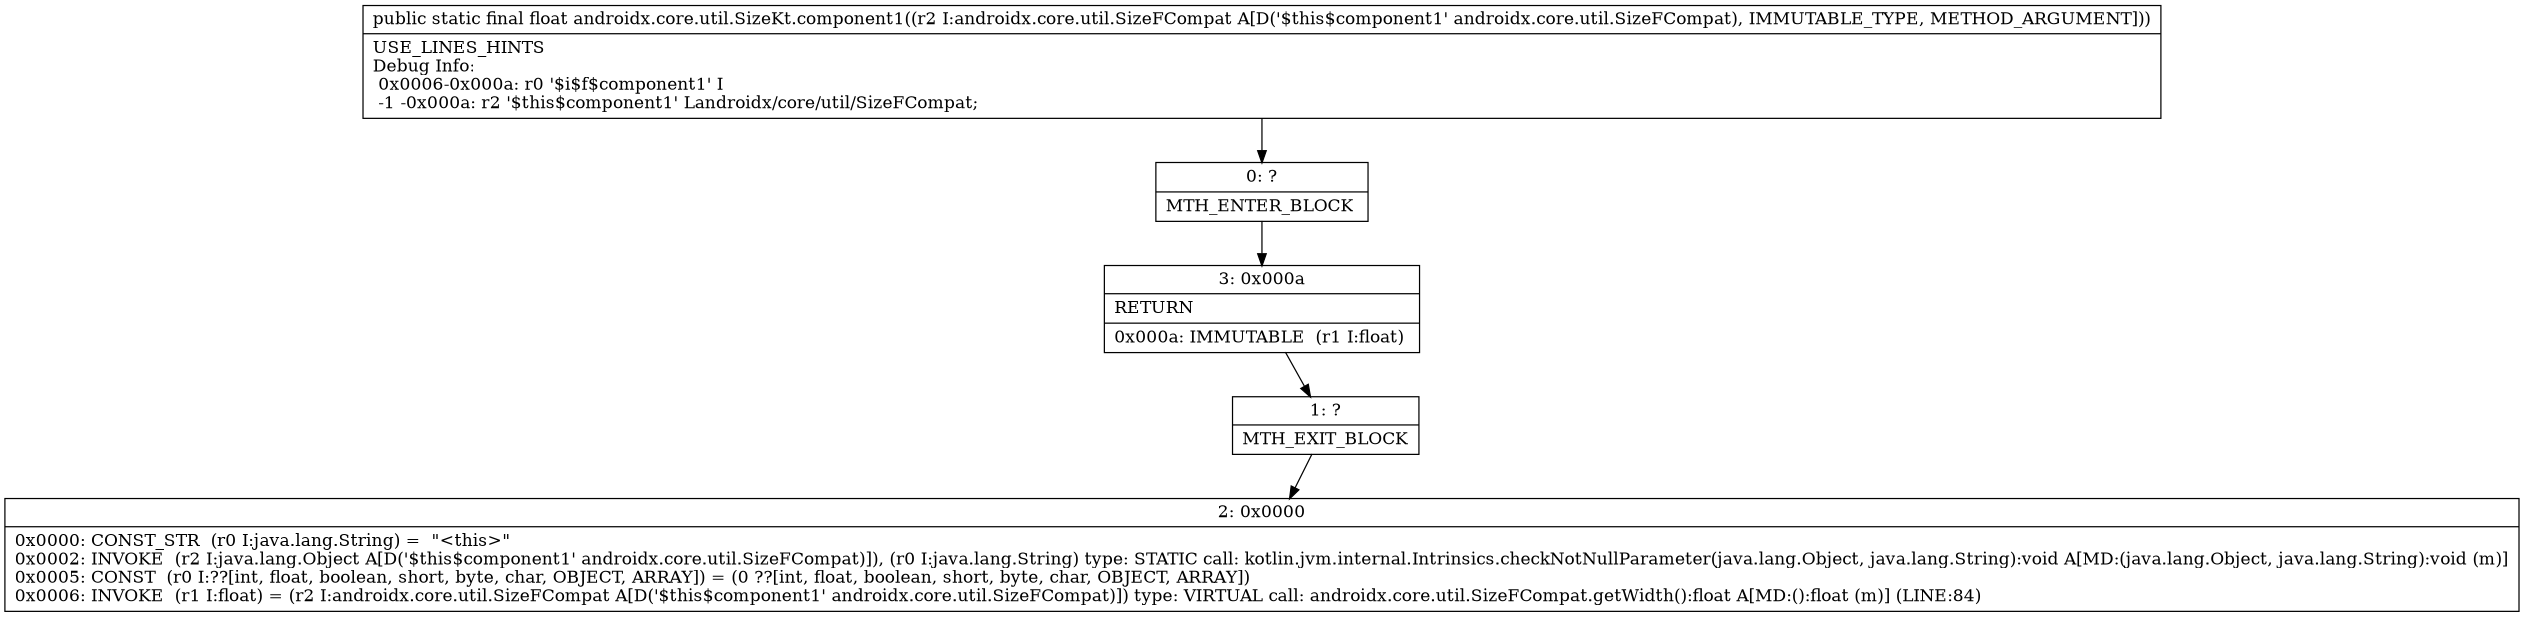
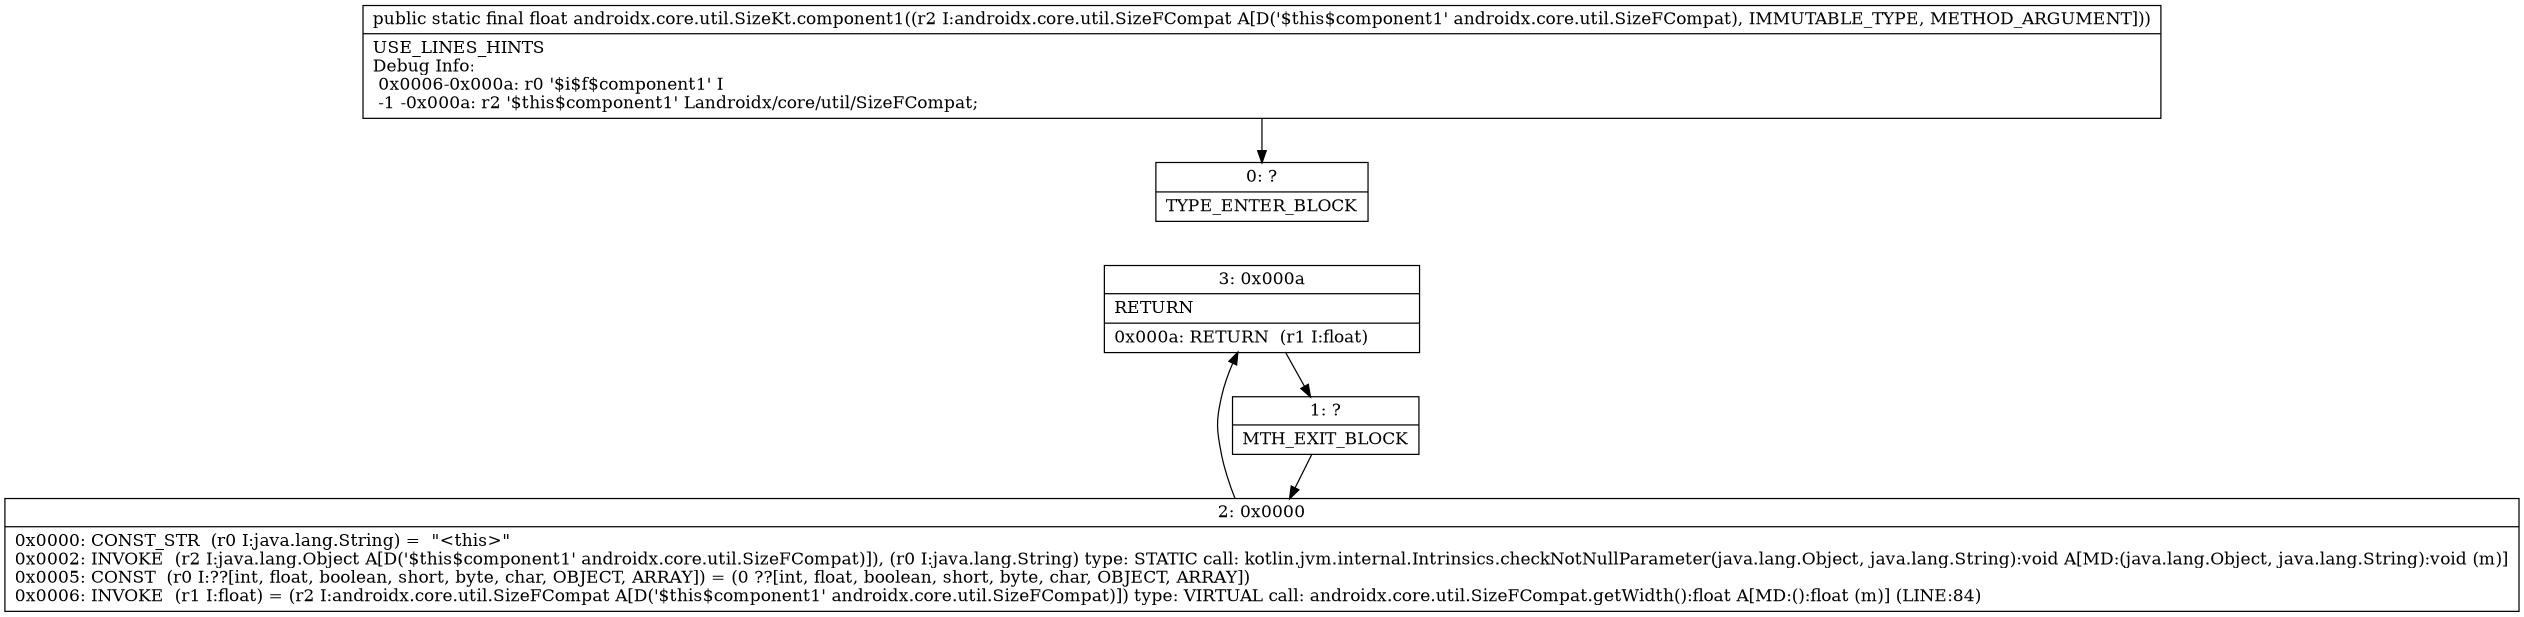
  digraph {
    node [shape=record]
-   n1 [label="{0\:\ ?|MTH_ENTER_BLOCK\l}"]
+   n1 [label="{0\:\ ?|TYPE_ENTER_BLOCK\l}"]
    n2 [label="{2\:\ 0x0000|0x0000: CONST_STR  (r0 I:java.lang.String) =  \"\<this\>\" \l0x0002: INVOKE  (r2 I:java.lang.Object A[D('$this$component1' androidx.core.util.SizeFCompat)]), (r0 I:java.lang.String) type: STATIC call: kotlin.jvm.internal.Intrinsics.checkNotNullParameter(java.lang.Object, java.lang.String):void A[MD:(java.lang.Object, java.lang.String):void (m)]\l0x0005: CONST  (r0 I:??[int, float, boolean, short, byte, char, OBJECT, ARRAY]) = (0 ??[int, float, boolean, short, byte, char, OBJECT, ARRAY]) \l0x0006: INVOKE  (r1 I:float) = (r2 I:androidx.core.util.SizeFCompat A[D('$this$component1' androidx.core.util.SizeFCompat)]) type: VIRTUAL call: androidx.core.util.SizeFCompat.getWidth():float A[MD:():float (m)] (LINE:84)\l}"]
-   n3 [label="{3\:\ 0x000a|RETURN\l|0x000a: IMMUTABLE  (r1 I:float) \l}"]
+   n3 [label="{3\:\ 0x000a|RETURN\l|0x000a: RETURN  (r1 I:float) \l}"]
    n4 [label="{1\:\ ?|MTH_EXIT_BLOCK\l}"]
    n5 [label="{public static final float androidx.core.util.SizeKt.component1((r2 I:androidx.core.util.SizeFCompat A[D('$this$component1' androidx.core.util.SizeFCompat), IMMUTABLE_TYPE, METHOD_ARGUMENT]))  | USE_LINES_HINTS\lDebug Info:\l  0x0006\-0x000a: r0 '$i$f$component1' I\l  \-1 \-0x000a: r2 '$this$component1' Landroidx\/core\/util\/SizeFCompat;\l}"]
-   n1 -> n3
+   n2 -> n3
    n3 -> n4
    n4 -> n2
    n5 -> n1
  }
